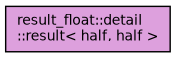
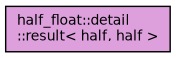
  digraph {
    rankdir=LR
-   n1 [color=black fillcolor=plum fontname=Helvetica fontsize=10 height=0.2 label="result_float::detail\l::result\< half, half \>" shape=record style=filled width=0.4]
+   n1 [color=black fillcolor=plum fontname=Helvetica fontsize=10 height=0.2 label="half_float::detail\l::result\< half, half \>" shape=record style=filled width=0.4]
  }
